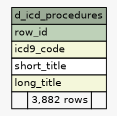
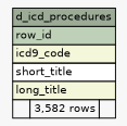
  digraph {
    bgcolor="#f7f7f7"
    fontname=Helvetica
    fontsize=11
    nodesep=0.18
    rankdir=TB
    ranksep=0.46
-   n1 [fontname=Helvetica fontsize=11 label=<     <TABLE BORDER="0" CELLBORDER="1" CELLSPACING="0" BGCOLOR="#ffffff">       <TR><TD COLSPAN="3" BGCOLOR="#9bab96" ALIGN="CENTER">d_icd_procedures</TD></TR>       <TR><TD PORT="row_id" COLSPAN="3" BGCOLOR="#bed1b8" ALIGN="LEFT">row_id</TD></TR>       <TR><TD PORT="icd9_code" COLSPAN="3" BGCOLOR="#f4f7da" ALIGN="LEFT">icd9_code</TD></TR>       <TR><TD PORT="short_title" COLSPAN="3" ALIGN="LEFT">short_title</TD></TR>       <TR><TD PORT="long_title" COLSPAN="3" BGCOLOR="#f4f7da" ALIGN="LEFT">long_title</TD></TR>       <TR><TD ALIGN="LEFT" BGCOLOR="#f7f7f7">  </TD><TD ALIGN="RIGHT" BGCOLOR="#f7f7f7">3,882 rows</TD><TD ALIGN="RIGHT" BGCOLOR="#f7f7f7">  </TD></TR>     </TABLE>> shape=plaintext]
+   n1 [fontname=Helvetica fontsize=11 label=<     <TABLE BORDER="0" CELLBORDER="1" CELLSPACING="0" BGCOLOR="#ffffff">       <TR><TD COLSPAN="3" BGCOLOR="#9bab96" ALIGN="CENTER">d_icd_procedures</TD></TR>       <TR><TD PORT="row_id" COLSPAN="3" BGCOLOR="#bed1b8" ALIGN="LEFT">row_id</TD></TR>       <TR><TD PORT="icd9_code" COLSPAN="3" BGCOLOR="#f4f7da" ALIGN="LEFT">icd9_code</TD></TR>       <TR><TD PORT="short_title" COLSPAN="3" ALIGN="LEFT">short_title</TD></TR>       <TR><TD PORT="long_title" COLSPAN="3" BGCOLOR="#f4f7da" ALIGN="LEFT">long_title</TD></TR>       <TR><TD ALIGN="LEFT" BGCOLOR="#f7f7f7">  </TD><TD ALIGN="RIGHT" BGCOLOR="#f7f7f7">3,582 rows</TD><TD ALIGN="RIGHT" BGCOLOR="#f7f7f7">  </TD></TR>     </TABLE>> shape=plaintext]
  }
